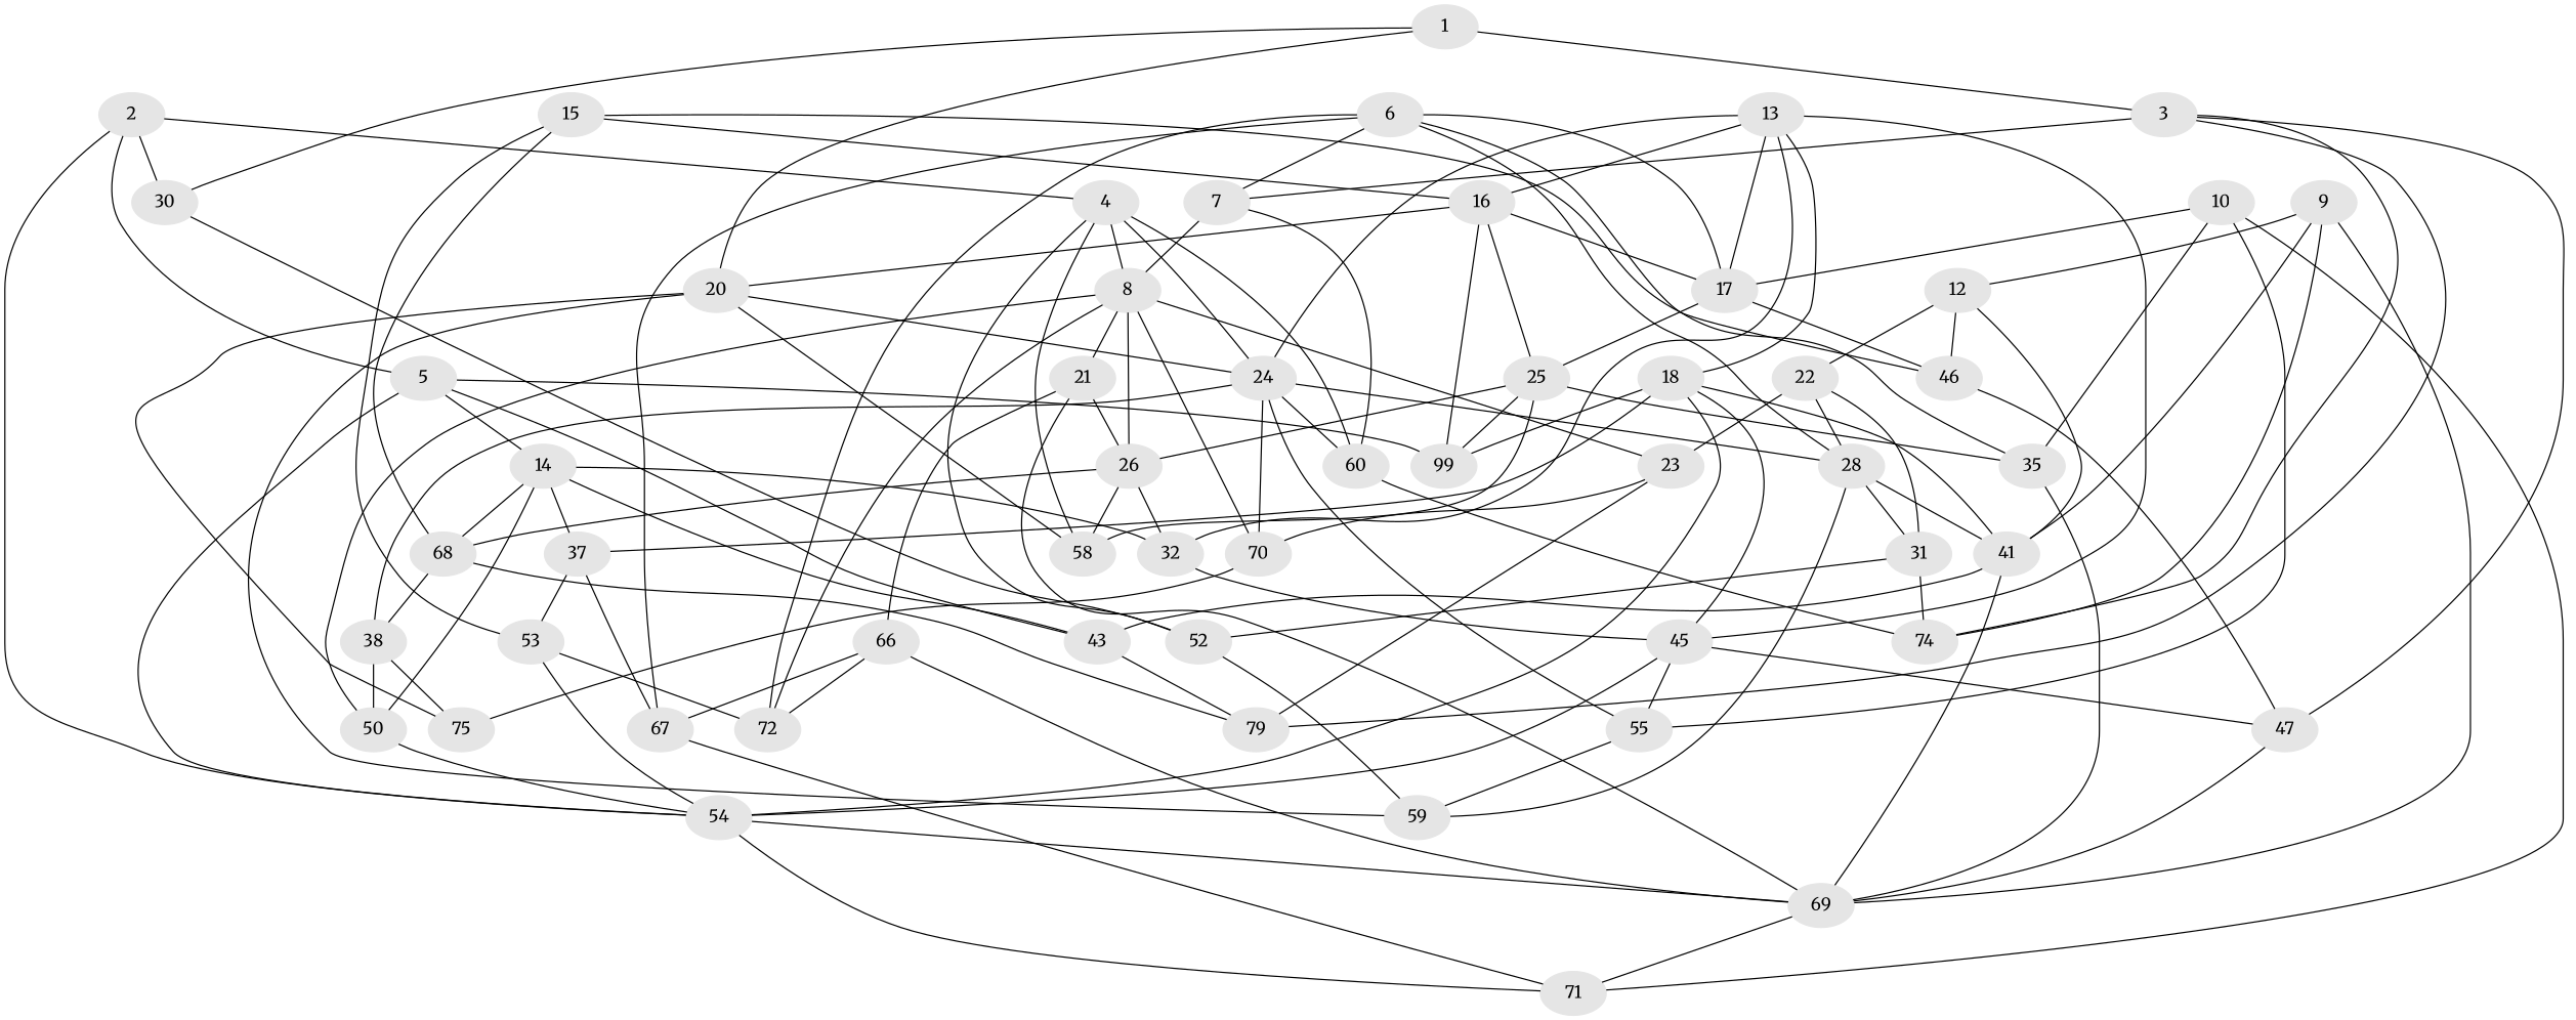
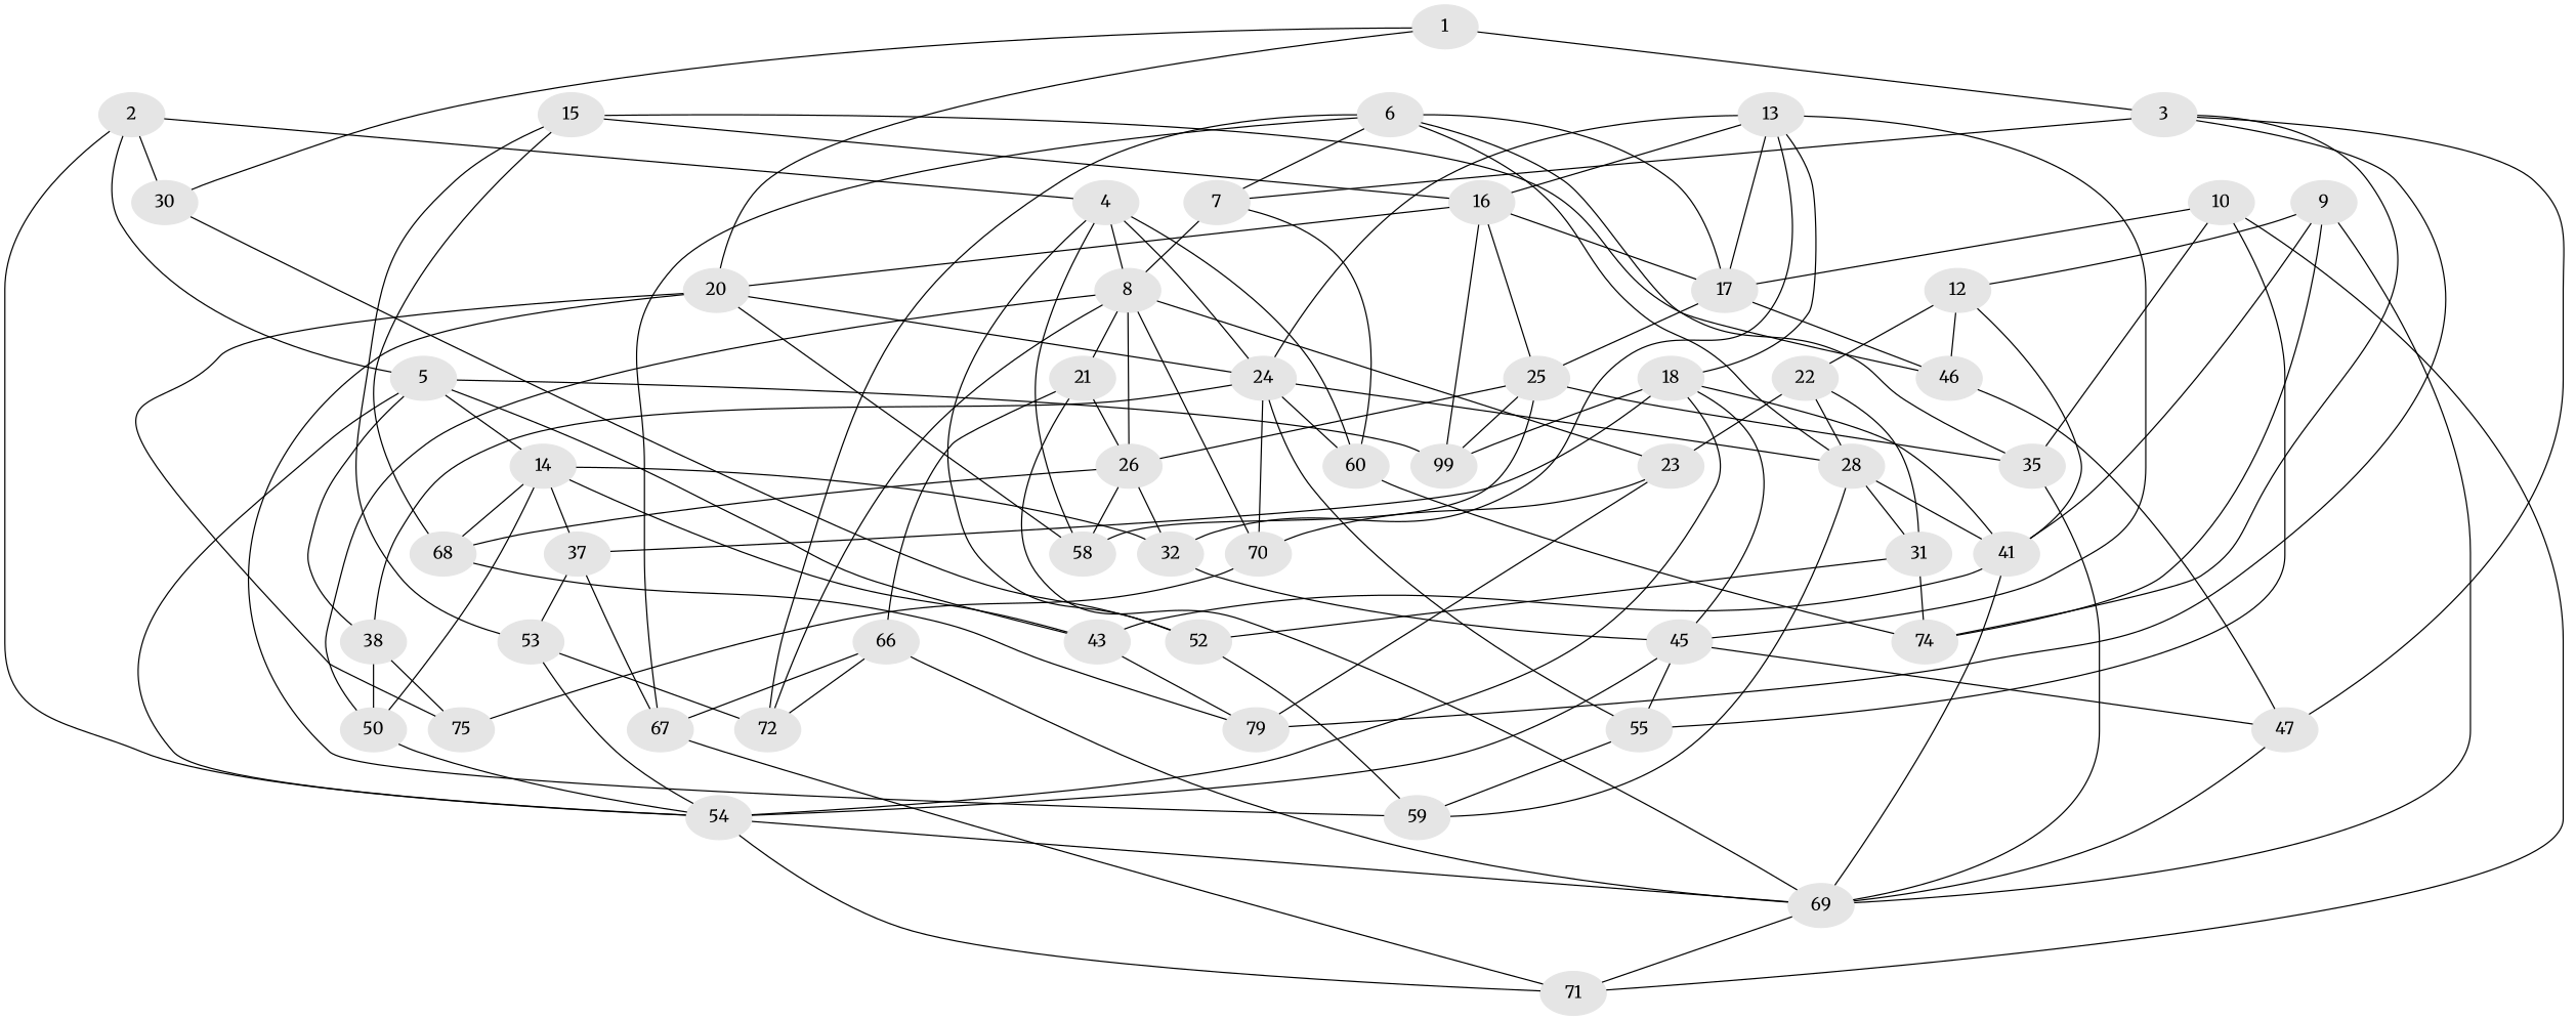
  graph {
    fontname=Merriweather
    node [color=gray90 fontname=Merriweather style=filled]
    edge [fontname=Merriweather]
    3 [super="+19"]
    7
    47
    74
    79
    1
    20 [super="+64"]
    30
    24 [super="+49+34"]
    58
    59
    75
    52
    4 [super="+76"]
    8 [super="+11"]
    60
    2
    5 [super="+42"]
    54 [super="+57+73"]
    14 [super="+39"]
    n21 [label=99]
    38
    43
    69 [super="+77+80"]
    71
    72
    21
    23
    26 [super="+36"]
    50
    70
    28 [super="+56"]
    55
    32
    37
    68
    6 [super="+40"]
    17 [super="+48"]
    35
    67
    46
    25 [super="+65"]
    41 [super="+61"]
    31
    66
    9
    12
    22
    10
    13 [super="+27"]
    16 [super="+44"]
    18 [super="+51"]
    45 [super="+63"]
    53
    15
    3 -- 7
    3 -- 47
    3 -- 74
    3 -- 79
    7 -- 8
    7 -- 60
    47 -- 69
    1 -- 3 [weight=2]
    1 -- 20
    1 -- 30
    20 -- 24
    20 -- 58
    20 -- 59
    20 -- 75
    30 -- 52
    24 -- 60
    24 -- 38
    24 -- 70
    24 -- 28
    24 -- 55
    52 -- 59
    4 -- 24
    4 -- 58
    4 -- 52
    4 -- 8
    4 -- 60
    8 -- 72
    8 -- 21
    8 -- 23
    8 -- 26
    8 -- 50
    8 -- 70
    60 -- 74
    2 -- 30
    2 -- 4
    2 -- 5
    2 -- 54
    5 -- 54
    5 -- 14
    5 -- n21
-   68 -- 38
+   5 -- 38
    5 -- 43
    54 -- 69
    54 -- 71
    14 -- 43
    14 -- 50
    14 -- 32
    14 -- 37
    14 -- 68
    38 -- 75
    38 -- 50
    43 -- 79
    69 -- 71
    21 -- 69
    21 -- 26
    21 -- 66
    23 -- 79
    23 -- 70
    26 -- 58
    26 -- 32
    26 -- 68
    50 -- 54
    70 -- 75
    28 -- 59
    28 -- 41
    28 -- 31
    55 -- 59
    32 -- 45
    37 -- 67
    37 -- 53
    68 -- 79
    6 -- 7
    6 -- 72
    6 -- 28
    6 -- 17
    6 -- 35
    6 -- 67
    17 -- 46
    17 -- 25
    35 -- 69
    67 -- 71
    46 -- 47
    25 -- 58
    25 -- n21
    25 -- 26
    25 -- 35
    41 -- 43
    41 -- 69
    31 -- 74
    31 -- 52
    66 -- 69
    66 -- 72
    66 -- 67
    9 -- 74
    9 -- 69
    9 -- 41
    9 -- 12
    12 -- 46
    12 -- 41
    12 -- 22
    22 -- 23
    22 -- 28
    22 -- 31
    10 -- 71
    10 -- 55
    10 -- 17
    10 -- 35
    13 -- 24
    13 -- 32
    13 -- 17
    13 -- 16
    13 -- 18
    13 -- 45
    16 -- 20
    16 -- n21
    16 -- 17
    16 -- 25
    18 -- 54
    18 -- n21
    18 -- 37
    18 -- 41
    18 -- 45
    45 -- 47
    45 -- 54
    45 -- 55
    53 -- 54
    53 -- 72
    15 -- 68
    15 -- 46
    15 -- 16
    15 -- 53
  }
